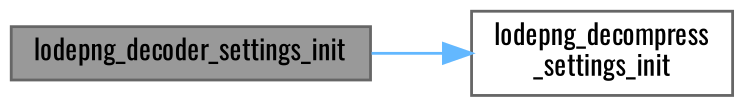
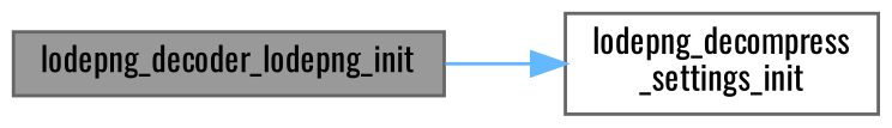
  digraph {
    rankdir=LR
    fontname=Oswald
    node [fontname=Oswald fontsize=10 shape=box style=filled]
-   n1 [color=gray40 fillcolor=grey60 fontcolor=black height=0.2 label=lodepng_decoder_settings_init width=0.4]
+   n1 [color=gray40 fillcolor=grey60 fontcolor=black height=0.2 label=lodepng_decoder_lodepng_init width=0.4]
    n2 [color=grey40 fillcolor=white height=0.2 label="lodepng_decompress\l_settings_init" width=0.4]
    n1 -> n2 [color=steelblue1 fontname=Oswald fontsize=10 labelfontname=Helvetica labelfontsize=10 style=solid]
  }
